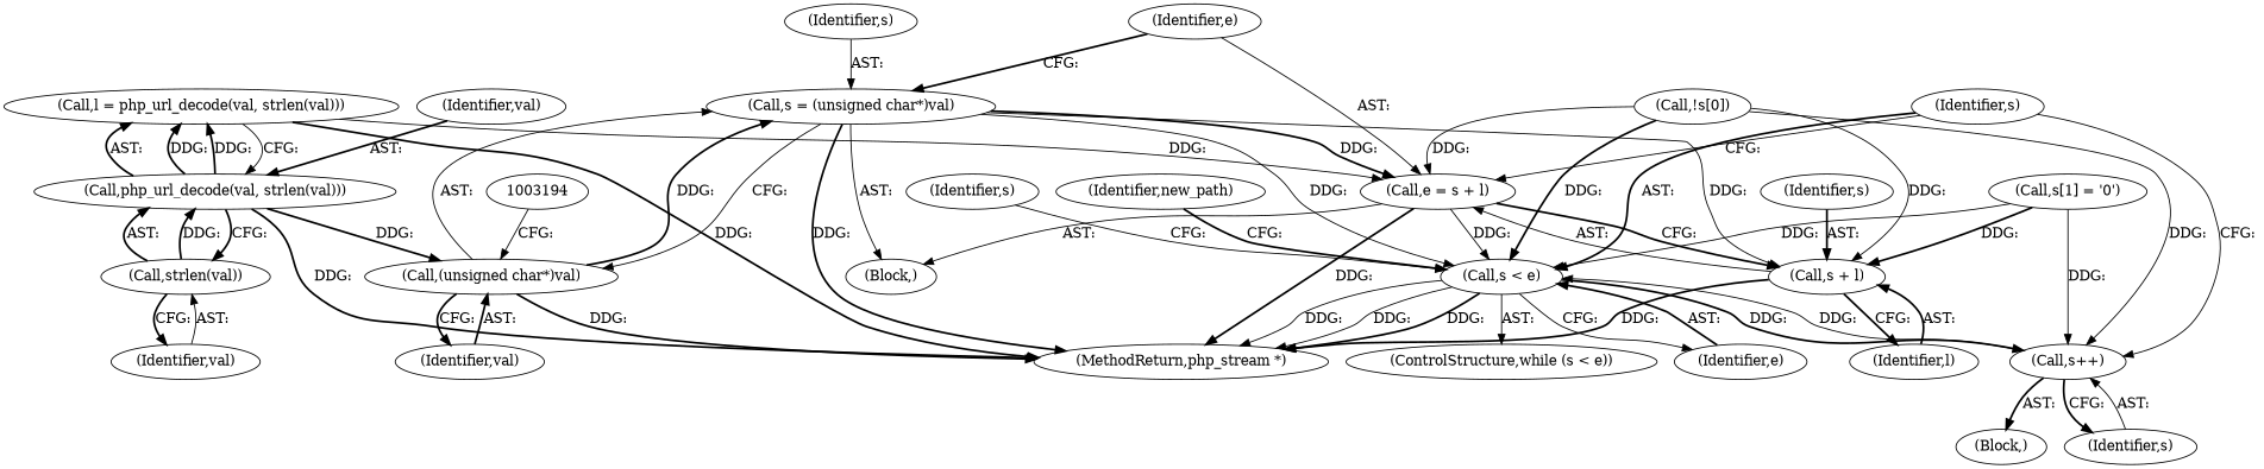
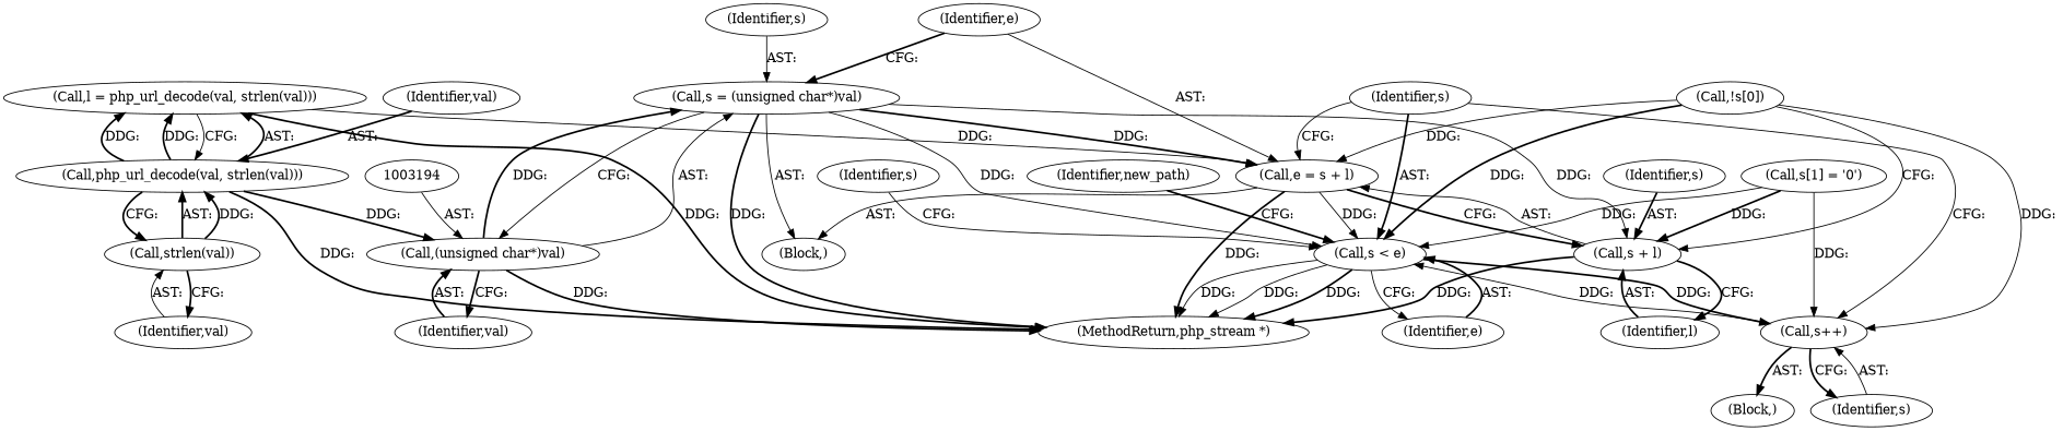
  digraph {
    edge [style=bold]
    n1 [label="(Call,s = (unsigned char*)val)"]
    n2 [label="(Call,(unsigned char*)val)"]
    n3 [label="(Call,e = s + l)"]
    n4 [label="(Call,s < e)"]
    n5 [label="(Call,s + l)"]
    n6 [label="(MethodReturn,php_stream *)"]
    n7 [label="(Block,)"]
    n8 [label="(Identifier,val)"]
    n9 [label="(Call,s++)"]
    n10 [label="(Identifier,e)"]
-   n11 [label="(ControlStructure,while (s < e))"]
    n12 [label="(Identifier,l)"]
    n13 [label="(Call,php_url_decode(val, strlen(val)))"]
    n14 [label="(Call,strlen(val))"]
    n15 [label="(Call,l = php_url_decode(val, strlen(val)))"]
    n16 [label="(Identifier,val)"]
    n17 [label="(Block,)"]
    n18 [label="(Identifier,s)"]
    n19 [label="(Identifier,s)"]
    n20 [label="(Identifier,s)"]
    n21 [label="(Identifier,e)"]
    n22 [label="(Call,s[1] = '\0')"]
    n23 [label="(Identifier,s)"]
    n24 [label="(Identifier,val)"]
    n25 [label="(Identifier,s)"]
    n26 [label="(Call,!s[0])"]
    n27 [label="(Identifier,new_path)"]
    1003194
    n1 -> n2 [label="CFG: " style=solid]
    n1 -> n3 [label="DDG: "]
    n1 -> n4 [label="DDG: " style=solid]
    n1 -> n5 [label="DDG: " style=solid]
    n1 -> n6 [label="DDG: "]
    n1 -> n7 [label="AST: " style=solid]
    n2 -> n1 [label="AST: " style=solid]
    n2 -> n1 [label="DDG: "]
    n2 -> n6 [label="DDG: "]
    n2 -> n8 [label="CFG: "]
    n3 -> n4 [label="DDG: " style=solid]
    n3 -> n5 [label="CFG: "]
    n3 -> n6 [label="DDG: "]
    n3 -> n7 [label="AST: " style=solid]
    n4 -> n6 [label="DDG: " style=solid]
    n4 -> n6 [label="DDG: "]
    n4 -> n6 [label="DDG: " style=solid]
    n4 -> n9 [label="DDG: "]
    n4 -> n10 [label="CFG: " style=solid]
-   n4 -> n11 [label="AST: " style=solid]
    n5 -> n3 [label="AST: " style=solid]
    n5 -> n6 [label="DDG: "]
    n5 -> n12 [label="CFG: "]
    n8 -> n2 [label="AST: "]
    n9 -> n4 [label="DDG: " style=solid]
    n9 -> n17 [label="AST: "]
    n9 -> n18 [label="CFG: "]
    n10 -> n4 [label="AST: "]
    n12 -> n5 [label="AST: "]
    n13 -> n2 [label="DDG: "]
    n13 -> n6 [label="DDG: "]
    n13 -> n14 [label="CFG: "]
    n13 -> n15 [label="AST: "]
    n13 -> n15 [label="DDG: "]
    n13 -> n15 [label="DDG: "]
    n14 -> n13 [label="AST: "]
    n14 -> n13 [label="DDG: "]
    n14 -> n16 [label="CFG: "]
    n15 -> n3 [label="DDG: " style=solid]
    n15 -> n6 [label="DDG: "]
    n15 -> n13 [label="CFG: " style=solid]
    n16 -> n14 [label="AST: " style=solid]
    n18 -> n9 [label="AST: " style=solid]
    n19 -> n1 [label="AST: " style=solid]
    n20 -> n4 [label="CFG: " style=solid]
    n21 -> n1 [label="CFG: "]
    n21 -> n3 [label="AST: " style=solid]
    n22 -> n4 [label="DDG: " style=solid]
    n22 -> n5 [label="DDG: "]
    n22 -> n9 [label="DDG: " style=solid]
    n23 -> n3 [label="CFG: " style=solid]
    n23 -> n4 [label="AST: "]
    n23 -> n9 [label="CFG: " style=solid]
    n24 -> n13 [label="AST: "]
    n25 -> n5 [label="AST: "]
    n26 -> n3 [label="DDG: " style=solid]
    n26 -> n4 [label="DDG: "]
-   n26 -> n5 [label="DDG: " style=solid]
+   n26 -> n5 [label="CFG: " style=solid]
    n26 -> n9 [label="DDG: " style=solid]
    n27 -> n4 [label="CFG: "]
-   1003194 -> n2 [label="CFG: " style=solid]
+   1003194 -> n2 [label="AST: " style=solid]
  }
